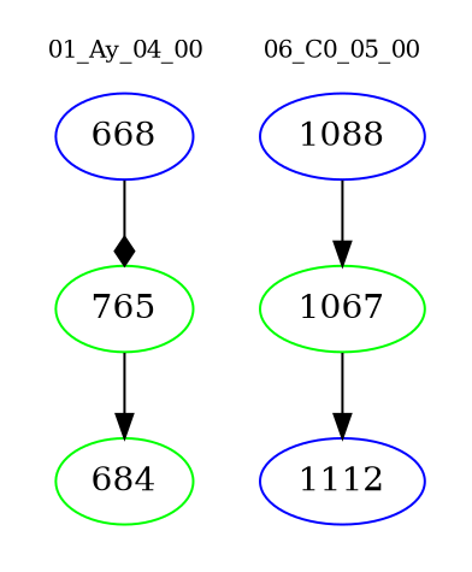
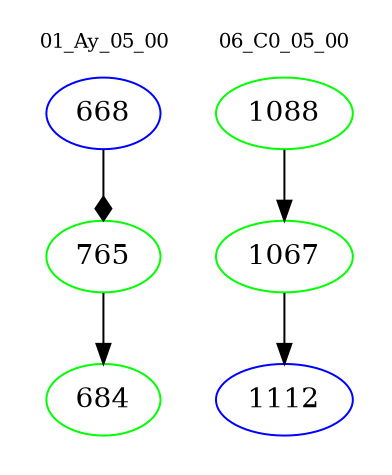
  digraph {
    node [color=blue]
    edge [arrowhead=normal color=black]
    n1 [label=668]
    n2 [color=green label=765]
    n3 [color=green label=684]
-   n4 [label=1088]
+   n4 [color=green label=1088]
    n5 [color=green label=1067]
    n6 [label=1112]
    subgraph cluster_1 {
      color=white
      fontsize=10
-     label="01_Ay_04_00"
+     label="01_Ay_05_00"
      n1
      n2
      n3
    }
    subgraph cluster_2 {
      color=white
      fontsize=10
      label="06_C0_05_00"
      n4
      n5
      n6
    }
    n1 -> n2 [arrowhead=diamond]
    n2 -> n3
    n4 -> n5
    n5 -> n6
  }
